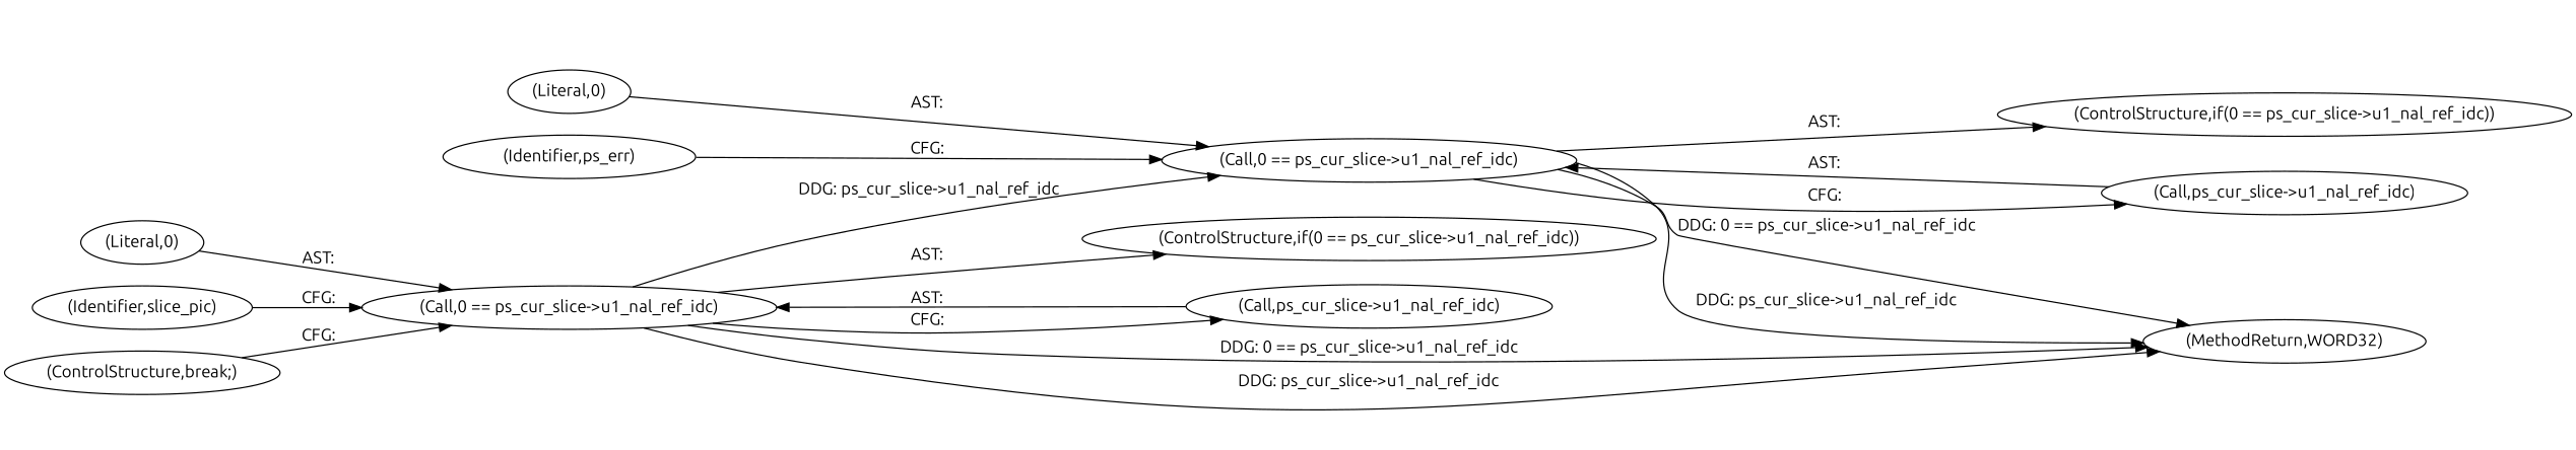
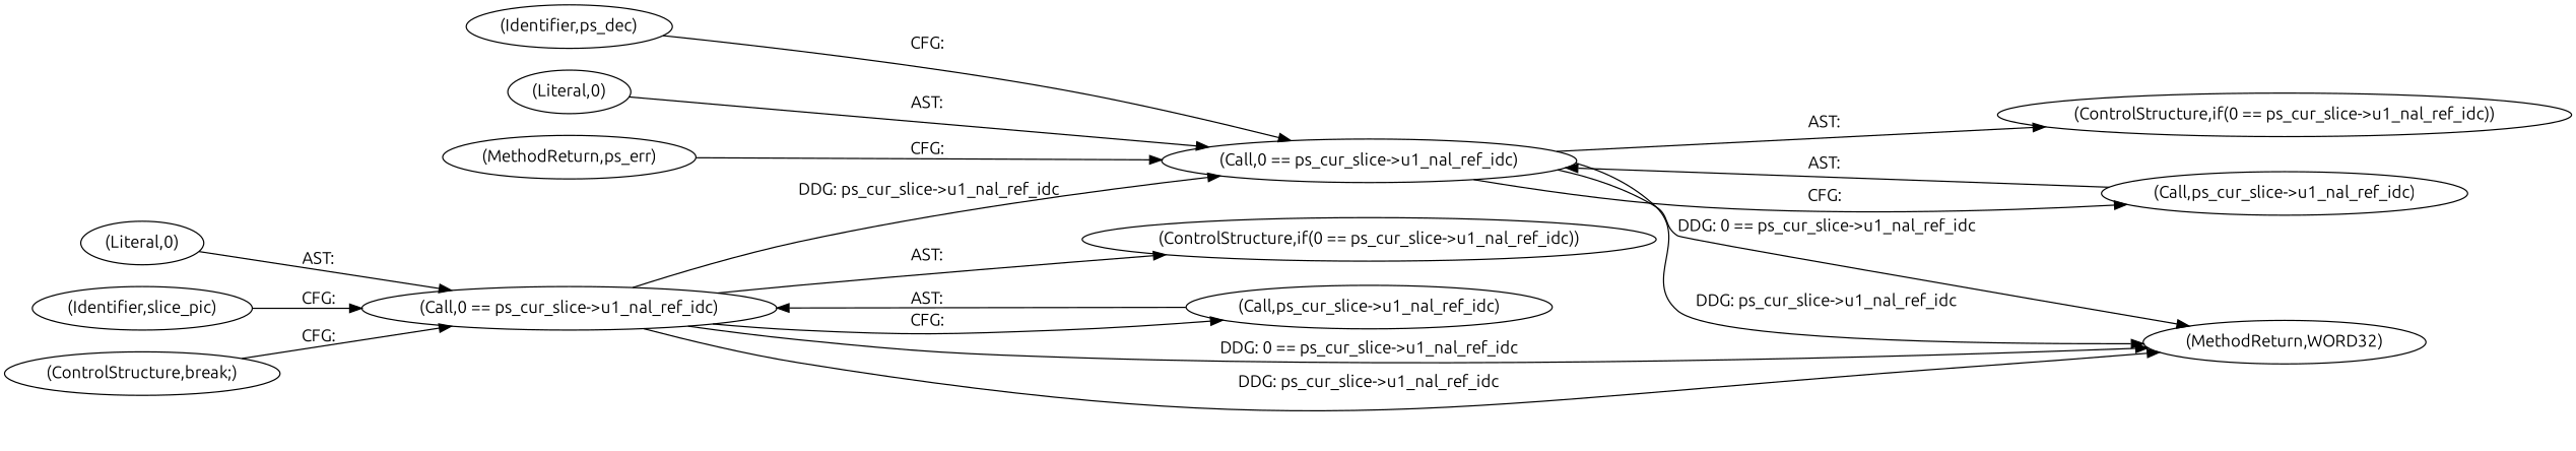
  digraph {
    fontname=Ubuntu
    rankdir=LR
    node [fontname=Ubuntu]
    edge [fontname=Ubuntu]
    n1 [label="(Call,0 == ps_cur_slice->u1_nal_ref_idc)"]
    n2 [label="(Call,0 == ps_cur_slice->u1_nal_ref_idc)"]
    n3 [label="(Call,ps_cur_slice->u1_nal_ref_idc)"]
    n4 [label="(MethodReturn,WORD32)"]
    n5 [label="(ControlStructure,if(0 == ps_cur_slice->u1_nal_ref_idc))"]
    n6 [label="(ControlStructure,if(0 == ps_cur_slice->u1_nal_ref_idc))"]
    n7 [label="(Call,ps_cur_slice->u1_nal_ref_idc)"]
+   n8 [label="(Identifier,ps_dec)"]
    n9 [label="(Literal,0)"]
    n10 [label="(Literal,0)"]
-   n11 [label="(Identifier,ps_err)"]
+   n11 [label="(MethodReturn,ps_err)"]
    n12 [label="(Identifier,slice_pic)"]
    n13 [label="(ControlStructure,break;)"]
    n1 -> n2 [label="DDG: ps_cur_slice->u1_nal_ref_idc"]
    n1 -> n3 [label="CFG: "]
    n1 -> n4 [label="DDG: 0 == ps_cur_slice->u1_nal_ref_idc"]
    n1 -> n4 [label="DDG: ps_cur_slice->u1_nal_ref_idc"]
    n1 -> n5 [label="AST: "]
    n2 -> n4 [label="DDG: 0 == ps_cur_slice->u1_nal_ref_idc"]
    n2 -> n4 [label="DDG: ps_cur_slice->u1_nal_ref_idc"]
    n2 -> n6 [label="AST: "]
    n2 -> n7 [label="CFG: "]
    n3 -> n1 [label="AST: "]
    n7 -> n2 [label="AST: "]
+   n8 -> n2 [label="CFG: "]
    n9 -> n1 [label="AST: "]
    n10 -> n2 [label="AST: "]
    n11 -> n2 [label="CFG: "]
    n12 -> n1 [label="CFG: "]
    n13 -> n1 [label="CFG: "]
  }
